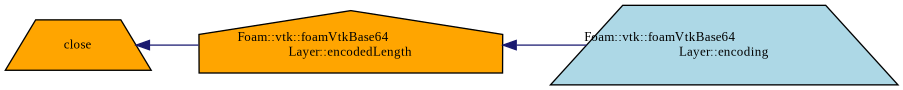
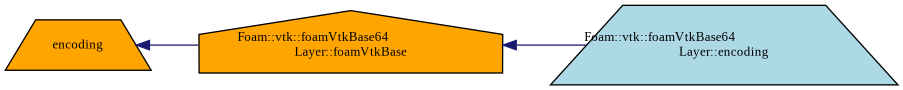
  digraph {
    fontname="Liberation Serif"
    rankdir=LR
    node [color=black fillcolor=orange fontname="Liberation Serif" fontsize=10 shape=trapezium style=filled]
    edge [color=midnightblue dir=back fontname="Liberation Serif" fontsize=10 labelfontname=Helvetica labelfontsize=10 style=solid]
-   n1 [fontcolor=black height=0.2 label=close width=0.4]
-   n2 [height=0.2 label="Foam::vtk::foamVtkBase64\lLayer::encodedLength" shape=house width=0.4]
+   n1 [fontcolor=black height=0.2 label=encoding width=0.4]
+   n2 [height=0.2 label="Foam::vtk::foamVtkBase64\lLayer::foamVtkBase" shape=house width=0.4]
    n3 [fillcolor=lightblue height=0.2 label="Foam::vtk::foamVtkBase64\lLayer::encoding" width=0.4]
    n1 -> n2
    n2 -> n3
  }
